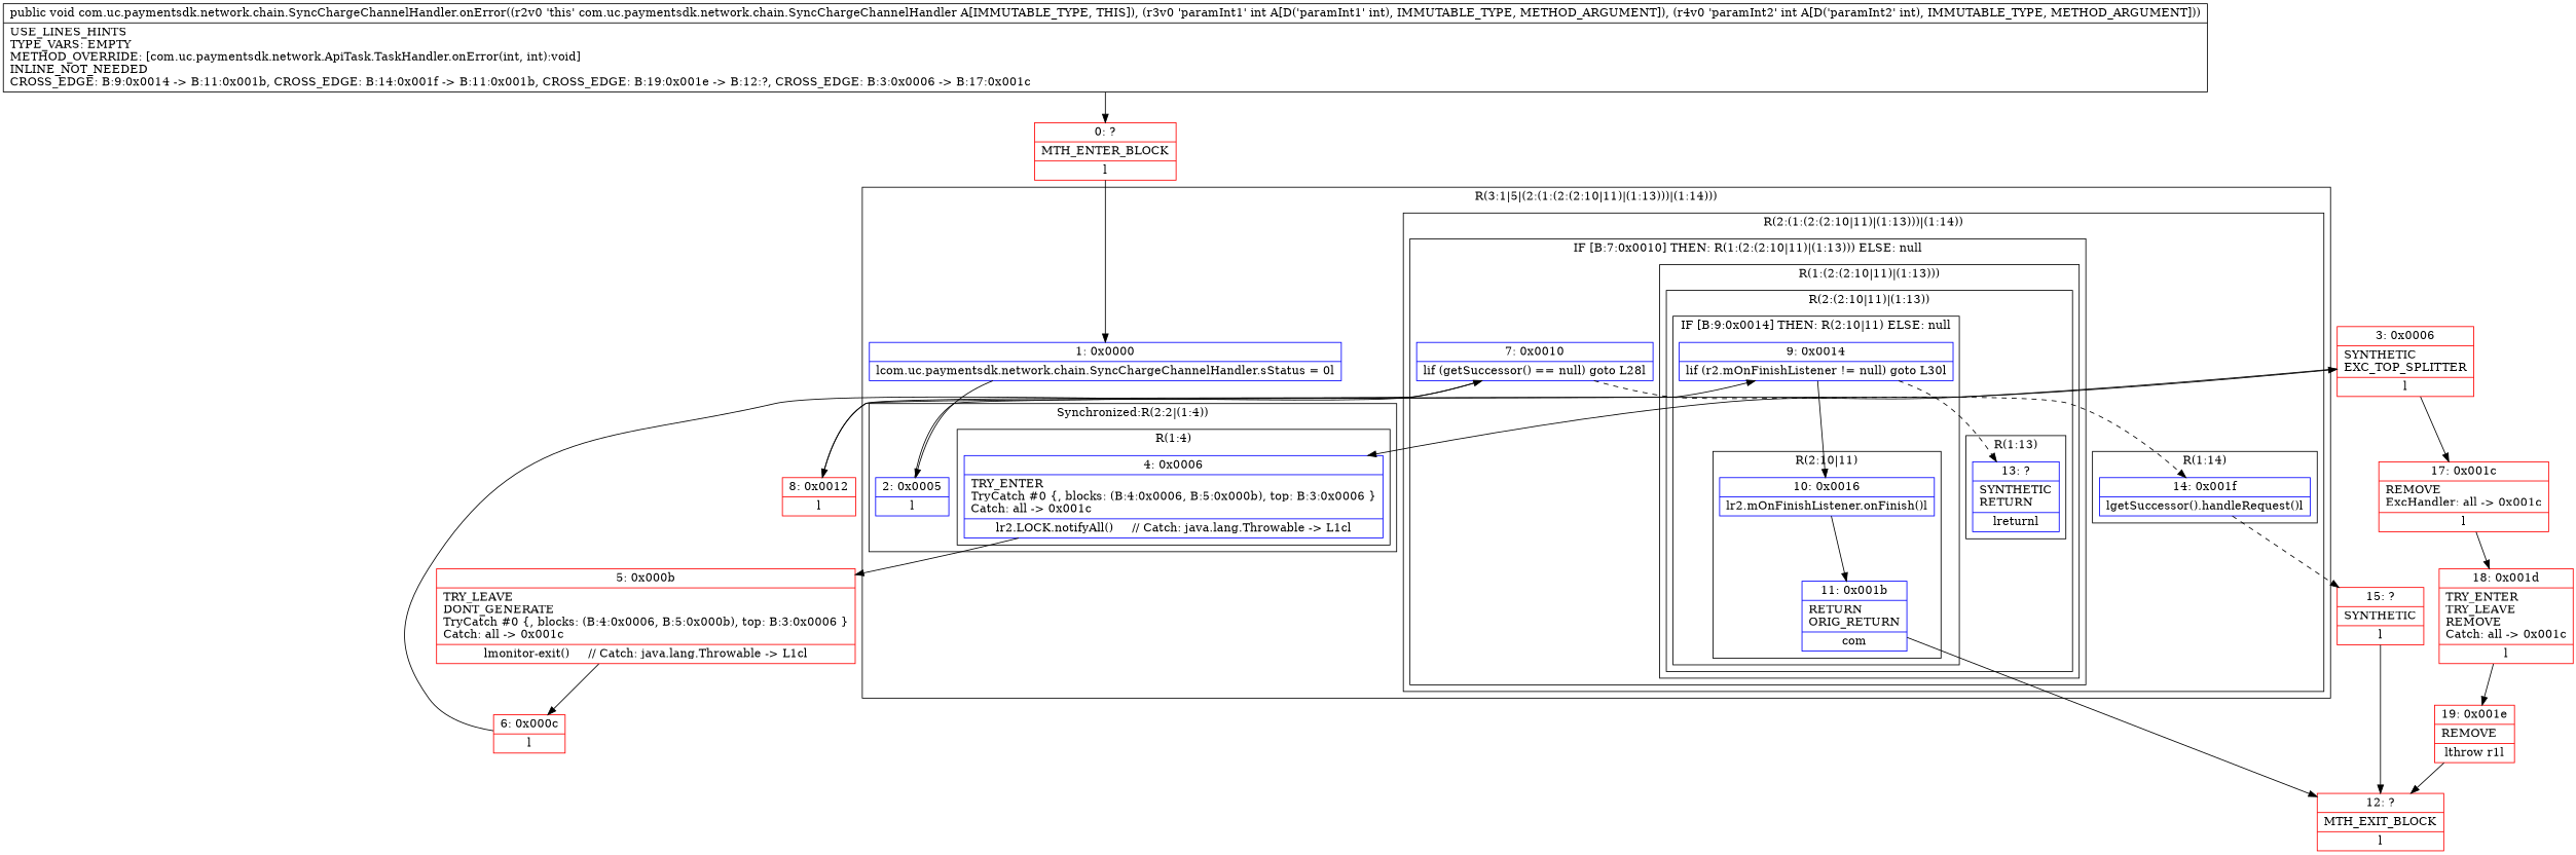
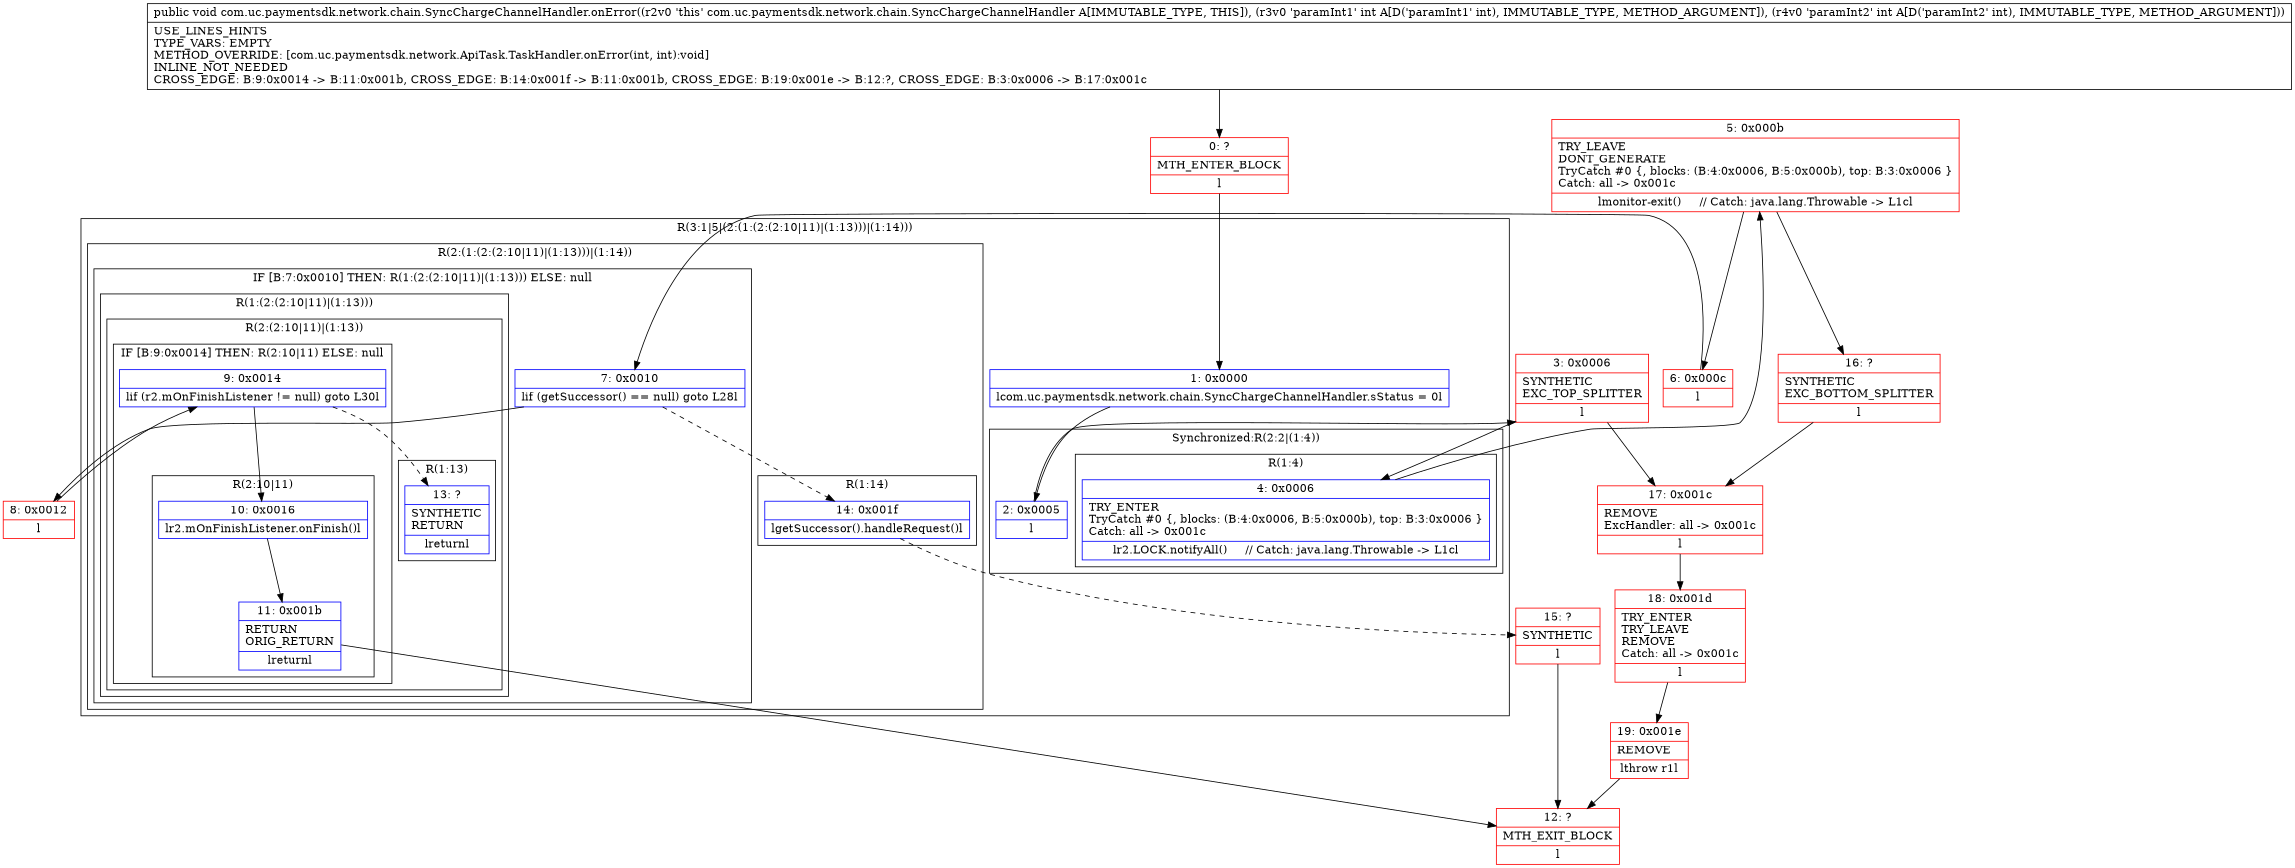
  digraph {
    node [color=red shape=record]
    n1 [color=blue label="{4\:\ 0x0006|TRY_ENTER\lTryCatch #0 \{, blocks: (B:4:0x0006, B:5:0x000b), top: B:3:0x0006 \}\lCatch: all \-\> 0x001c\l|lr2.LOCK.notifyAll()     \/\/ Catch: java.lang.Throwable \-\> L1cl}"]
    n2 [color=blue label="{2\:\ 0x0005|l}"]
    n3 [color=blue label="{10\:\ 0x0016|lr2.mOnFinishListener.onFinish()l}"]
-   n4 [color=blue label="{11\:\ 0x001b|RETURN\lORIG_RETURN\l|com}"]
+   n4 [color=blue label="{11\:\ 0x001b|RETURN\lORIG_RETURN\l|lreturnl}"]
    n5 [color=blue label="{9\:\ 0x0014|lif (r2.mOnFinishListener != null) goto L30l}"]
    n6 [color=blue label="{13\:\ ?|SYNTHETIC\lRETURN\l|lreturnl}"]
    n7 [color=blue label="{7\:\ 0x0010|lif (getSuccessor() == null) goto L28l}"]
    n8 [color=blue label="{14\:\ 0x001f|lgetSuccessor().handleRequest()l}"]
    n9 [color=blue label="{1\:\ 0x0000|lcom.uc.paymentsdk.network.chain.SyncChargeChannelHandler.sStatus = 0l}"]
    n10 [label="{5\:\ 0x000b|TRY_LEAVE\lDONT_GENERATE\lTryCatch #0 \{, blocks: (B:4:0x0006, B:5:0x000b), top: B:3:0x0006 \}\lCatch: all \-\> 0x001c\l|lmonitor\-exit()     \/\/ Catch: java.lang.Throwable \-\> L1cl}"]
    n11 [label="{3\:\ 0x0006|SYNTHETIC\lEXC_TOP_SPLITTER\l|l}"]
    n12 [label="{12\:\ ?|MTH_EXIT_BLOCK\l|l}"]
    n13 [label="{8\:\ 0x0012|l}"]
    n14 [label="{15\:\ ?|SYNTHETIC\l|l}"]
    n15 [label="{17\:\ 0x001c|REMOVE\lExcHandler: all \-\> 0x001c\l|l}"]
    n16 [label="{6\:\ 0x000c|l}"]
+   n17 [label="{16\:\ ?|SYNTHETIC\lEXC_BOTTOM_SPLITTER\l|l}"]
    n18 [label="{0\:\ ?|MTH_ENTER_BLOCK\l|l}"]
    n19 [label="{18\:\ 0x001d|TRY_ENTER\lTRY_LEAVE\lREMOVE\lCatch: all \-\> 0x001c\l|l}"]
    n20 [label="{19\:\ 0x001e|REMOVE\l|lthrow r1l}"]
    n21 [label="{public void com.uc.paymentsdk.network.chain.SyncChargeChannelHandler.onError((r2v0 'this' com.uc.paymentsdk.network.chain.SyncChargeChannelHandler A[IMMUTABLE_TYPE, THIS]), (r3v0 'paramInt1' int A[D('paramInt1' int), IMMUTABLE_TYPE, METHOD_ARGUMENT]), (r4v0 'paramInt2' int A[D('paramInt2' int), IMMUTABLE_TYPE, METHOD_ARGUMENT]))  | USE_LINES_HINTS\lTYPE_VARS: EMPTY\lMETHOD_OVERRIDE: [com.uc.paymentsdk.network.ApiTask.TaskHandler.onError(int, int):void]\lINLINE_NOT_NEEDED\lCROSS_EDGE: B:9:0x0014 \-\> B:11:0x001b, CROSS_EDGE: B:14:0x001f \-\> B:11:0x001b, CROSS_EDGE: B:19:0x001e \-\> B:12:?, CROSS_EDGE: B:3:0x0006 \-\> B:17:0x001c\l}" color=""]
    subgraph cluster_1 {
      label="R(3:1|5|(2:(1:(2:(2:10|11)|(1:13)))|(1:14)))"
      n9
      subgraph cluster_2 {
        label="Synchronized:R(2:2|(1:4))"
        n2
        subgraph cluster_3 {
          label="R(1:4)"
          n1
        }
      }
      subgraph cluster_4 {
        label="R(2:(1:(2:(2:10|11)|(1:13)))|(1:14))"
        subgraph cluster_5 {
          label="IF [B:7:0x0010] THEN: R(1:(2:(2:10|11)|(1:13))) ELSE: null"
          n7
          subgraph cluster_6 {
            label="R(1:(2:(2:10|11)|(1:13)))"
            subgraph cluster_7 {
              label="R(2:(2:10|11)|(1:13))"
              subgraph cluster_8 {
                label="IF [B:9:0x0014] THEN: R(2:10|11) ELSE: null"
                n5
                subgraph cluster_9 {
                  label="R(2:10|11)"
                  n3
                  n4
                }
              }
              subgraph cluster_10 {
                label="R(1:13)"
                n6
              }
            }
          }
        }
        subgraph cluster_11 {
          label="R(1:14)"
          n8
        }
      }
    }
    n1 -> n10
    n2 -> n11
    n3 -> n4
    n4 -> n12
    n5 -> n3
    n5 -> n6 [style=dashed]
    n7 -> n8 [style=dashed]
    n7 -> n13
    n8 -> n14 [style=dashed]
    n9 -> n2
    n10 -> n16
+   n10 -> n17
    n11 -> n1
    n11 -> n15
    n13 -> n5
    n14 -> n12
    n15 -> n19
    n16 -> n7
+   n17 -> n15
    n18 -> n9
    n19 -> n20
    n20 -> n12
    n21 -> n18
  }
